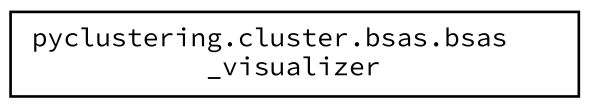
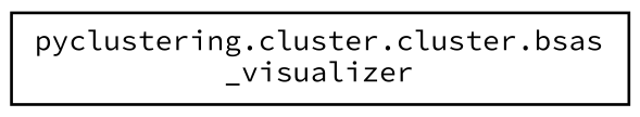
  digraph {
    rankdir=LR
    fontname="Source Code Pro"
-   n1 [color=black fillcolor=white fontname="Source Code Pro" fontsize=10 height=0.2 label="pyclustering.cluster.bsas.bsas\l_visualizer" shape=record style=filled width=0.4]
+   n1 [color=black fillcolor=white fontname="Source Code Pro" fontsize=10 height=0.2 label="pyclustering.cluster.cluster.bsas\l_visualizer" shape=record style=filled width=0.4]
  }
